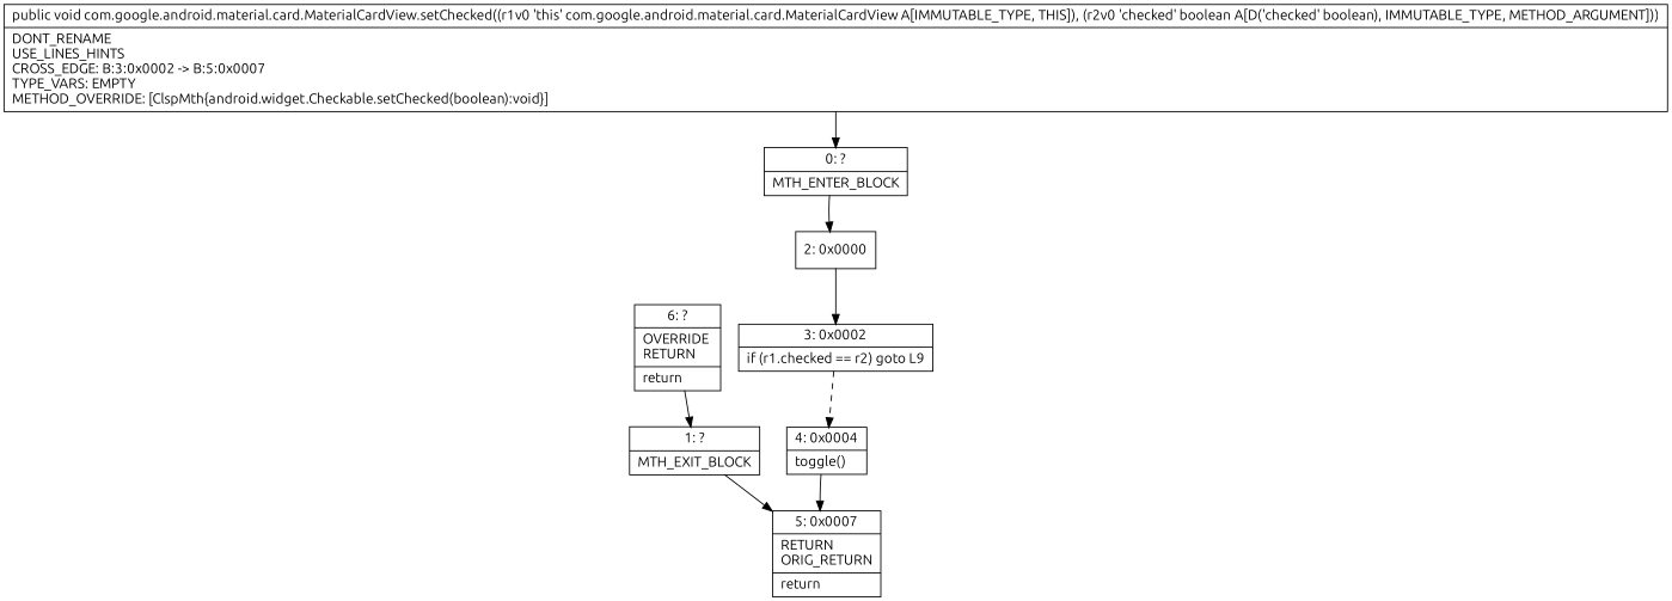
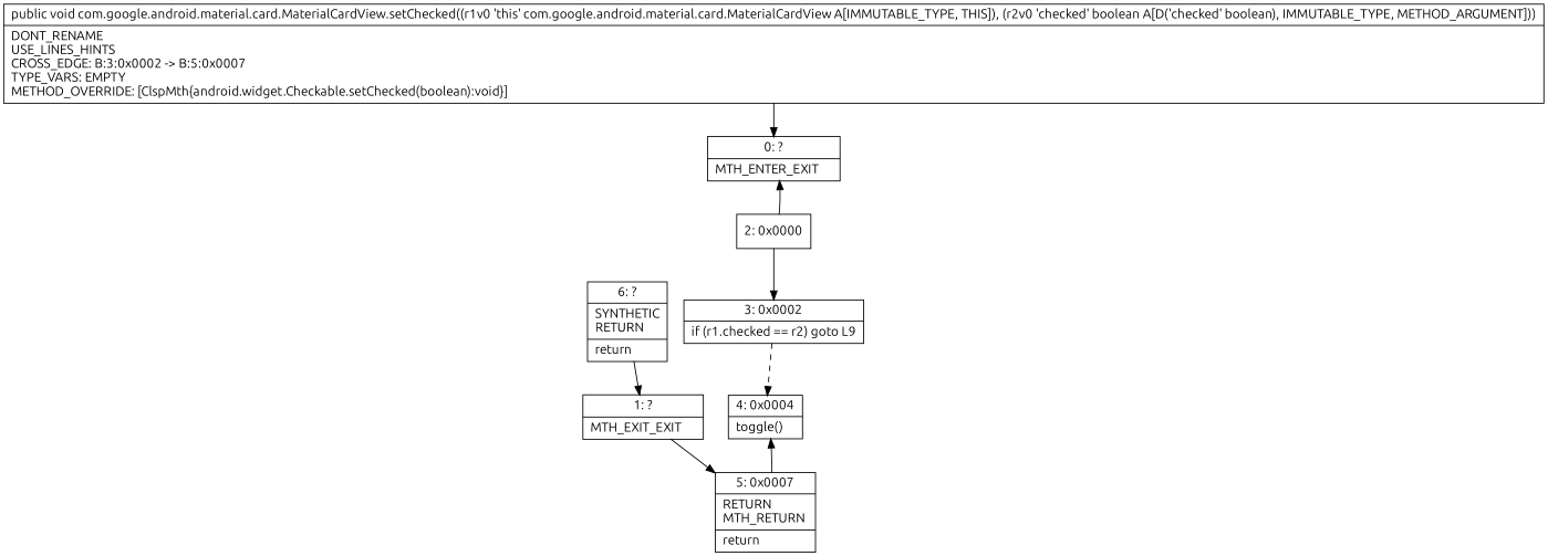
  digraph {
    fontname=Ubuntu
    node [fontname=Ubuntu shape=record]
    edge [fontname=Ubuntu]
-   n1 [label="{0\:\ ?|MTH_ENTER_BLOCK\l}"]
+   n1 [label="{0\:\ ?|MTH_ENTER_EXIT\l}"]
    n2 [label="{2\:\ 0x0000}"]
    n3 [label="{3\:\ 0x0002|if (r1.checked == r2) goto L9\l}"]
    n4 [label="{4\:\ 0x0004|toggle()\l}"]
-   n5 [label="{5\:\ 0x0007|RETURN\lORIG_RETURN\l|return\l}"]
-   n6 [label="{6\:\ ?|OVERRIDE\lRETURN\l|return\l}"]
-   n7 [label="{1\:\ ?|MTH_EXIT_BLOCK\l}"]
+   n5 [label="{5\:\ 0x0007|RETURN\lMTH_RETURN\l|return\l}"]
+   n6 [label="{6\:\ ?|SYNTHETIC\lRETURN\l|return\l}"]
+   n7 [label="{1\:\ ?|MTH_EXIT_EXIT\l}"]
    n8 [label="{public void com.google.android.material.card.MaterialCardView.setChecked((r1v0 'this' com.google.android.material.card.MaterialCardView A[IMMUTABLE_TYPE, THIS]), (r2v0 'checked' boolean A[D('checked' boolean), IMMUTABLE_TYPE, METHOD_ARGUMENT]))  | DONT_RENAME\lUSE_LINES_HINTS\lCROSS_EDGE: B:3:0x0002 \-\> B:5:0x0007\lTYPE_VARS: EMPTY\lMETHOD_OVERRIDE: [ClspMth\{android.widget.Checkable.setChecked(boolean):void\}]\l}"]
-   n1 -> n2
+   n2 -> n1
    n2 -> n3
    n3 -> n4 [style=dashed]
-   n4 -> n5
+   n5 -> n4
    n6 -> n7
    n7 -> n5
    n8 -> n1
  }
